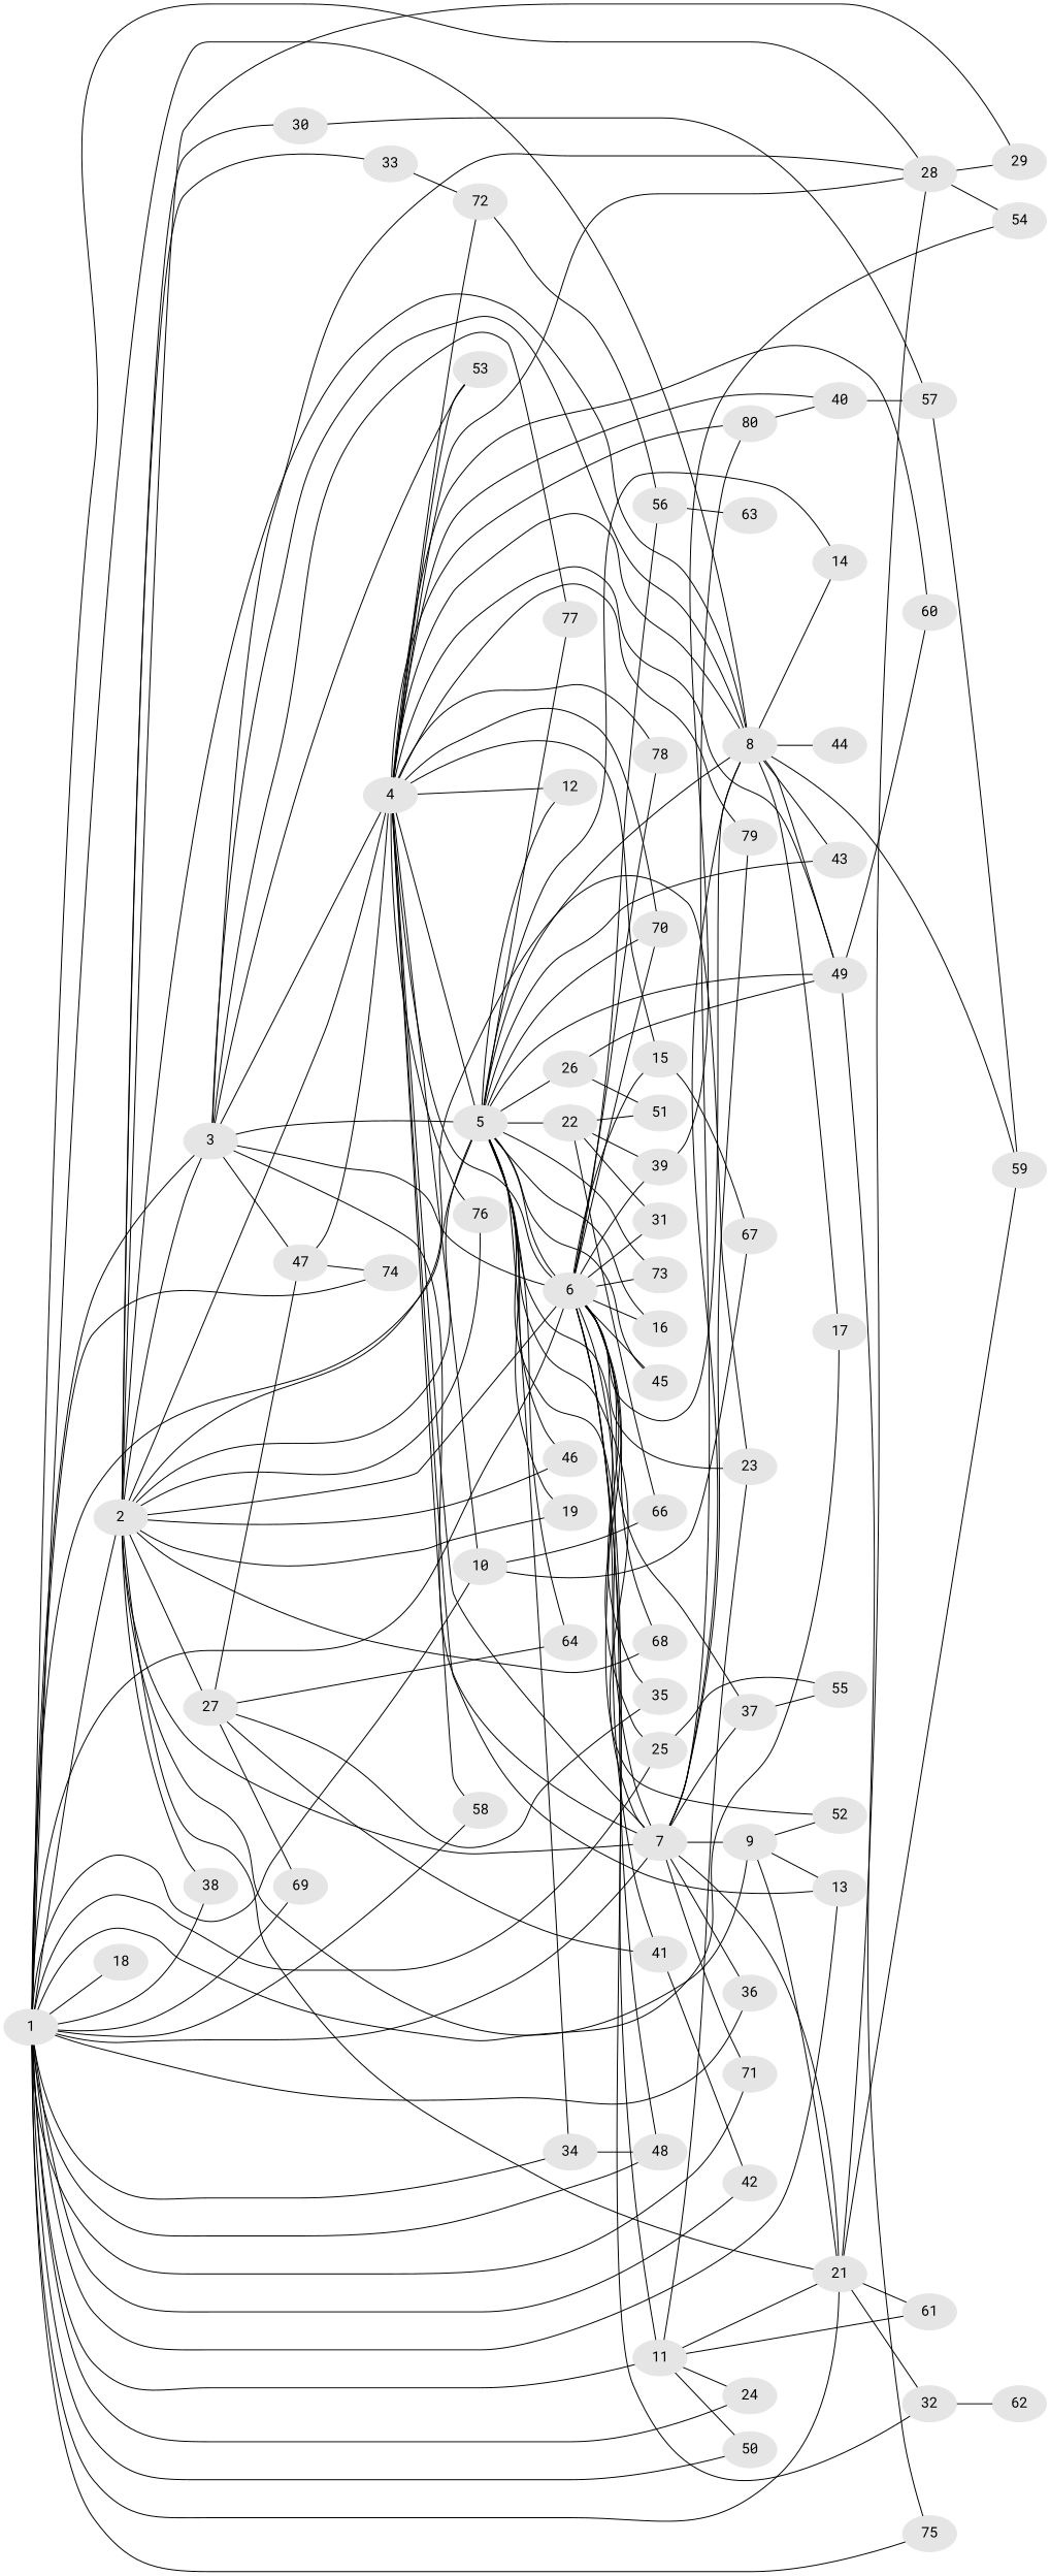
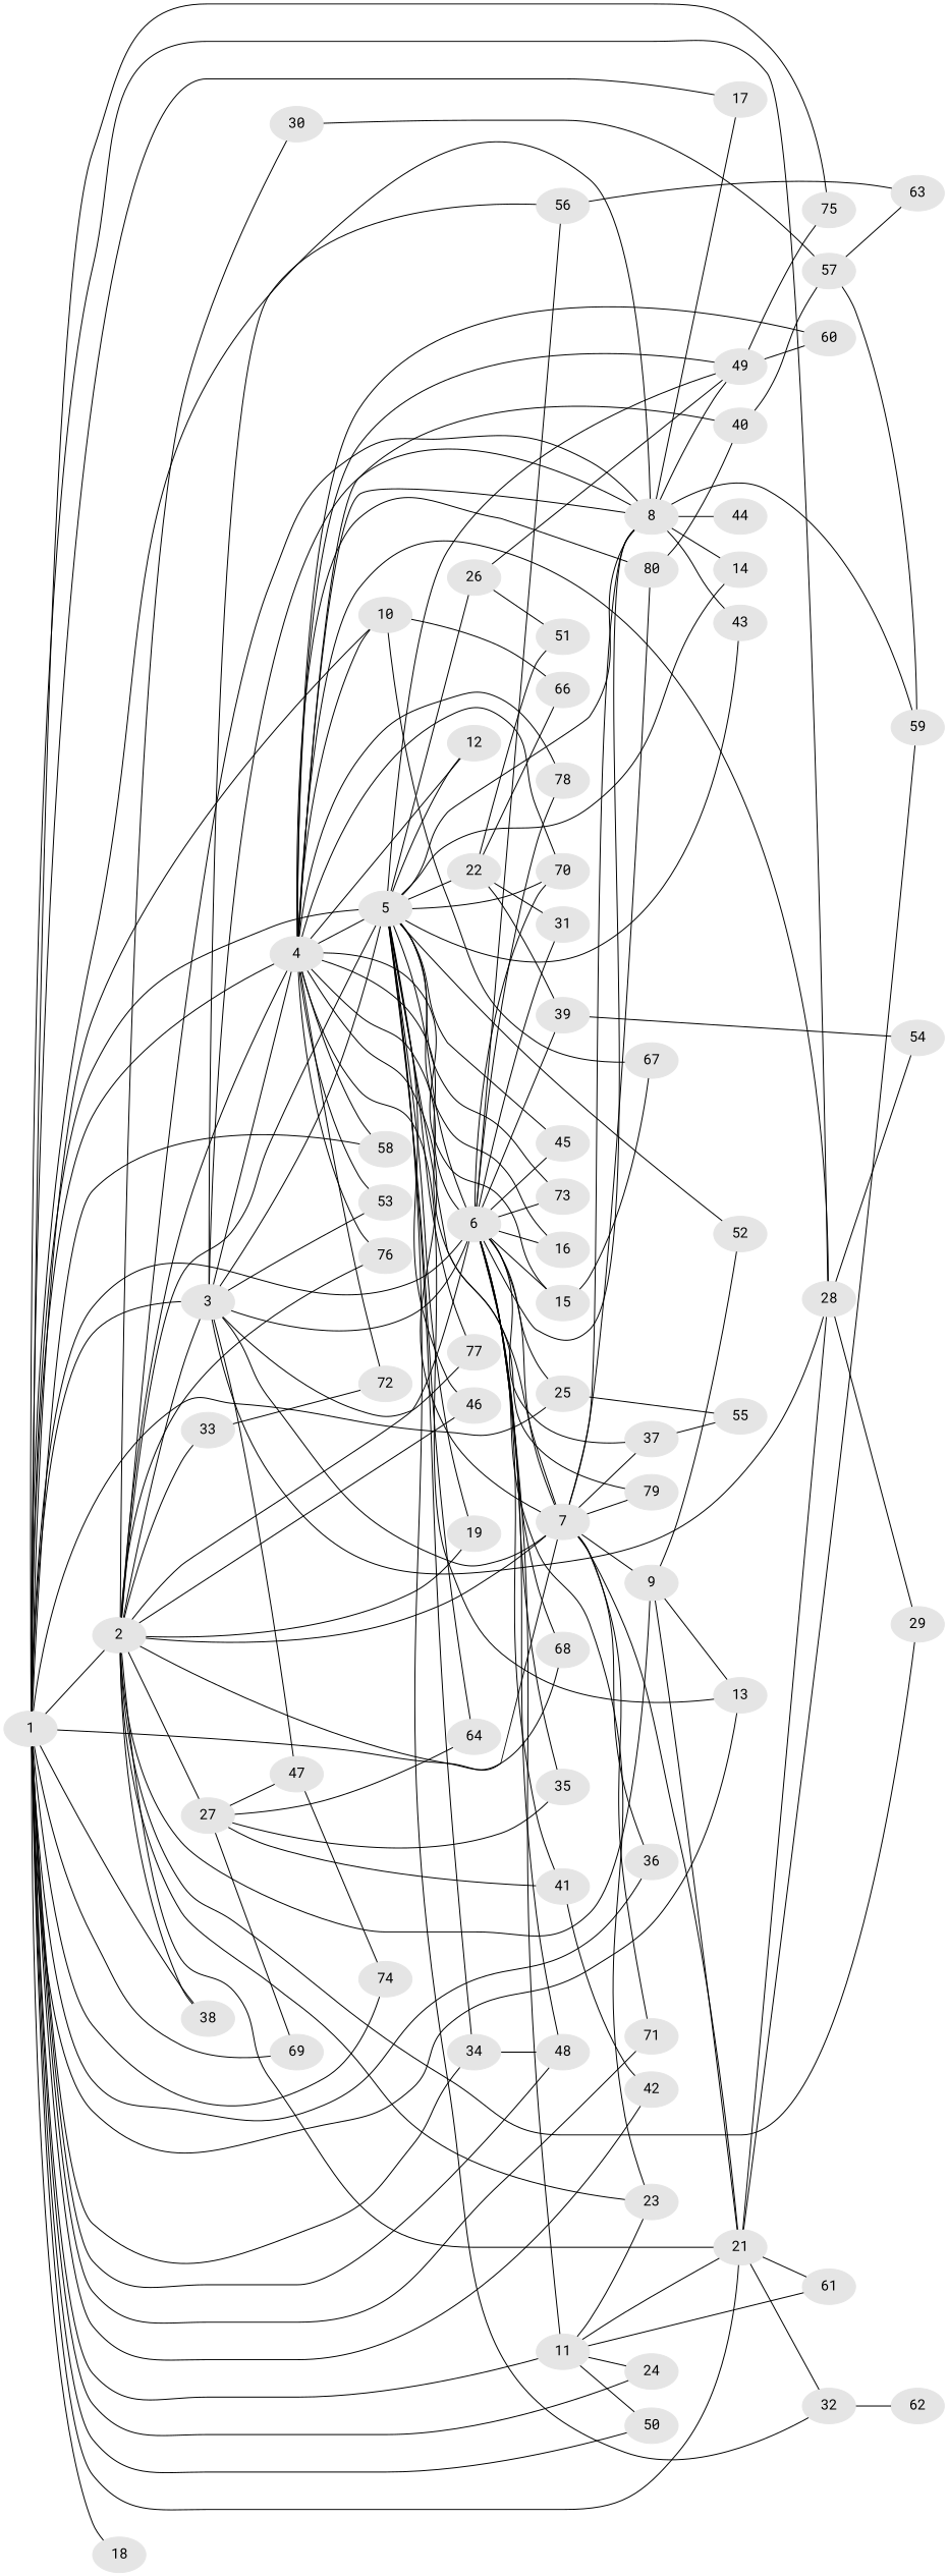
  graph {
    fontname="Roboto Mono"
    rankdir=LR
    node [color=gray90 fontname="Roboto Mono" style=filled]
    edge [fontname="Roboto Mono" weight=1.0]
    1
    2
    3
    4
    5
    6
    7
    8
    10
    11
    13
    17
    18
    21
    24
    25
    28
    34
    36
    38
    42
    48
    50
    58
    69
    71
    74
    75
    9
    19
    23
    27
    29
    30
    33
    46
    68
    76
    56
    47
    53
    77
    12
    15
    n45 [label=80]
    40
    49
    60
    70
    72
    78
    79
    14
    16
    22
    26
    32
    43
    45
    52
    64
    73
    31
    35
    37
    39
    41
    44
    59
    66
    67
    61
    55
    54
    63
    57
    51
    62
    1 -- 2
    1 -- 3 [weight=2.0]
-   47 -- 4
+   1 -- 4
    1 -- 5 [weight=2.0]
    1 -- 6
    1 -- 7 [weight=2.0]
    1 -- 8 [weight=2.0]
    1 -- 10
    1 -- 11
    1 -- 13
    1 -- 17
    1 -- 18
    1 -- 21
    1 -- 24
    1 -- 25
    1 -- 28
    1 -- 34
    1 -- 36
    1 -- 38
    1 -- 42
    1 -- 48
    1 -- 50
    1 -- 58
    1 -- 69
    1 -- 71
    1 -- 74
    1 -- 75
    2 -- 3
    2 -- 4
    2 -- 5 [weight=2.0]
    2 -- 6
    2 -- 7 [weight=3.0]
    2 -- 8
    2 -- 21
    2 -- 38
    2 -- 9
    2 -- 19
    2 -- 23
    2 -- 27
    2 -- 29
    2 -- 30
    2 -- 33
    2 -- 46
    2 -- 68
    2 -- 76
    3 -- 4
    3 -- 5 [weight=2.0]
    3 -- 6
    3 -- 7 [weight=3.0]
    3 -- 8
    3 -- 28
-   72 -- 56
+   3 -- 56
    3 -- 47
    3 -- 53
    3 -- 77
    4 -- 5 [weight=3.0]
    4 -- 6
    4 -- 7 [weight=2.0]
    4 -- 8
    4 -- 10
    4 -- 13
    4 -- 28
    4 -- 58
    4 -- 76
    4 -- 53
    4 -- 12 [weight=2.0]
    4 -- 15
    4 -- n45
    4 -- 40
    4 -- 49
    4 -- 60
    4 -- 70
    4 -- 72
    4 -- 78
    4 -- 79
    5 -- 6 [weight=2.0]
    5 -- 7 [weight=4.0]
    5 -- 8 [weight=2.0]
    5 -- 34
    5 -- 19
    5 -- 46
    5 -- 77
    5 -- 12
    5 -- 49 [weight=2.0]
    5 -- 70
    5 -- 14
    5 -- 16
    5 -- 22 [weight=2.0]
    5 -- 26
    5 -- 32
    5 -- 43
    5 -- 45
    5 -- 52
    5 -- 64
    5 -- 73
    6 -- 7 [weight=3.0]
    6 -- 8 [weight=2.0]
    6 -- 11
    6 -- 25
    6 -- 48
    6 -- 23
    6 -- 68
    6 -- 56 [weight=2.0]
    6 -- 15
    6 -- 70
    6 -- 78
    6 -- 16
    6 -- 45
    6 -- 73
    6 -- 31
    6 -- 35
    6 -- 37
    6 -- 39
    6 -- 41
    7 -- 8 [weight=2.0]
    7 -- 21
    7 -- 36
    7 -- 71
    7 -- 9 [weight=6.0]
    7 -- n45
    7 -- 79
    7 -- 37
    8 -- 17
    8 -- 49
    8 -- 14
    8 -- 43
    8 -- 44
    8 -- 59
    10 -- 66
    10 -- 67
    11 -- 21 [weight=2.0]
    11 -- 24
    11 -- 50
    11 -- 23
    11 -- 61
    21 -- 28
    21 -- 32
    21 -- 59 [weight=2.0]
    21 -- 61
    25 -- 55
    28 -- 29
    28 -- 54
    34 -- 48
    9 -- 13
    9 -- 21
    9 -- 52
    27 -- 69
    27 -- 47
    27 -- 64
    27 -- 35
    27 -- 41
    30 -- 57
    33 -- 72
    56 -- 63
    47 -- 74
    15 -- 67
    n45 -- 40
    40 -- 57
    49 -- 75
    49 -- 60
    22 -- 31
    22 -- 39
    22 -- 66
    22 -- 51
    26 -- 49
    26 -- 51
    32 -- 62
    37 -- 55
    39 -- 54
    41 -- 42
    57 -- 59
+   57 -- 63
  }
